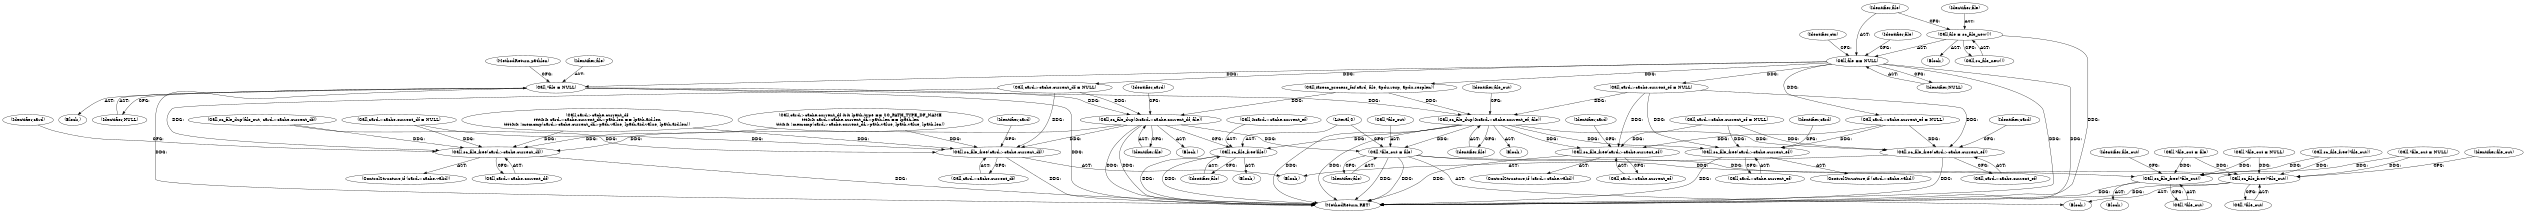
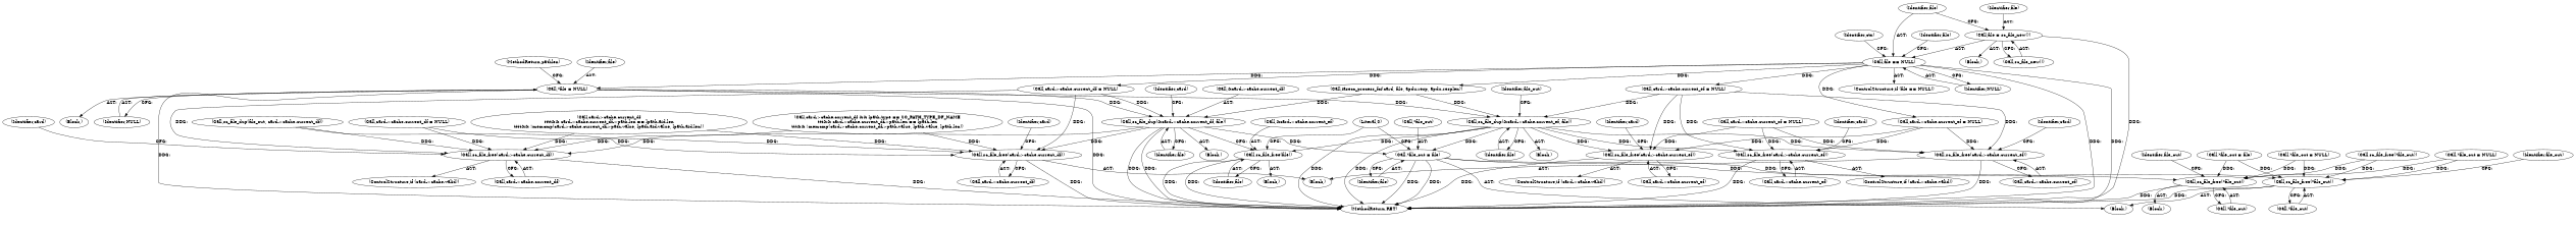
  digraph {
    n1 [label="(Call,*file = NULL)"]
    n2 [label="(Call,sc_file_dup(&card->cache.current_df, file))"]
    n3 [label="(Call,sc_file_dup(&card->cache.current_ef, file))"]
    n4 [label="(Block,)"]
    n5 [label="(Identifier,NULL)"]
    n6 [label="(MethodReturn,RET)"]
    n7 [label="(Call,sc_file_free(card->cache.current_df))"]
    n8 [label="(Call,*file_out = file)"]
    n9 [label="(Call,sc_file_free(file))"]
    n10 [label="(Call,sc_file_free(card->cache.current_df))"]
    n11 [label="(Identifier,file)"]
    n12 [label="(Block,)"]
    n13 [label="(Call,sc_file_free(card->cache.current_ef))"]
    n14 [label="(Call,sc_file_free(card->cache.current_ef))"]
    n15 [label="(Call,sc_file_free(card->cache.current_ef))"]
    n16 [label="(Identifier,file)"]
    n17 [label="(Block,)"]
    n18 [label="(Call,file == NULL)"]
    n19 [label="(Call,card->cache.current_ef = NULL)"]
    n20 [label="(Call,card->cache.current_ef = NULL)"]
+   n21 [label="(ControlStructure,if (file == NULL))"]
    n22 [label="(Identifier,NULL)"]
    n23 [label="(Call,card->cache.current_df = NULL)"]
    n24 [label="(Call,iasecc_process_fci(card, file, apdu.resp, apdu.resplen))"]
    n25 [label="(Call,file = sc_file_new())"]
    n26 [label="(Block,)"]
    n27 [label="(Call,sc_file_new())"]
    n28 [label="(ControlStructure,if (card->cache.valid))"]
    n29 [label="(Call,card->cache.current_df)"]
    n30 [label="(Call,sc_file_free(*file_out))"]
    n31 [label="(Call,sc_file_free(*file_out))"]
    n32 [label="(Block,)"]
    n33 [label="(Identifier,file)"]
    n34 [label="(Identifier,file)"]
    n35 [label="(Block,)"]
    n36 [label="(Call,card->cache.current_df)"]
    n37 [label="(Block,)"]
    n38 [label="(Call,*file_out)"]
    n39 [label="(Block,)"]
    n40 [label="(Call,*file_out)"]
    n41 [label="(ControlStructure,if (card->cache.valid))"]
    n42 [label="(Call,card->cache.current_ef)"]
    n43 [label="(Call,card->cache.current_ef)"]
    n44 [label="(ControlStructure,if (card->cache.valid))"]
    n45 [label="(Call,card->cache.current_ef)"]
    n46 [label="(Literal,0)"]
    n47 [label="(Identifier,file)"]
    n48 [label="(Call,card->cache.current_df\n\t\t\t\t&& card->cache.current_df->path.len == lpath.aid.len\n\t\t\t\t&& !memcmp(card->cache.current_df->path.value, lpath.aid.value, lpath.aid.len))"]
    n49 [label="(Identifier,card)"]
    n50 [label="(Identifier,file)"]
    n51 [label="(Identifier,file)"]
    n52 [label="(Call,sc_file_free(*file_out))"]
    n53 [label="(Call,card->cache.current_df = NULL)"]
    n54 [label="(Call,&card->cache.current_ef)"]
    n55 [label="(Call,card->cache.current_ef = NULL)"]
    n56 [label="(Identifier,ctx)"]
+   n57 [label="(Call,&card->cache.current_df)"]
    n58 [label="(Call,card->cache.current_df && lpath.type == SC_PATH_TYPE_DF_NAME\n\t\t\t&& card->cache.current_df->path.len == lpath.len\n\t\t\t&& !memcmp(card->cache.current_df->path.value, lpath.value, lpath.len))"]
    n59 [label="(Identifier,file_out)"]
    n60 [label="(Call,*file_out = NULL)"]
    n61 [label="(Identifier,file)"]
    n62 [label="(Identifier,file_out)"]
    n63 [label="(Call,*file_out = NULL)"]
    n64 [label="(Identifier,card)"]
    n65 [label="(MethodReturn,pathlen)"]
    n66 [label="(Call,*file_out)"]
    n67 [label="(Call,*file_out = file)"]
    n68 [label="(Identifier,card)"]
    n69 [label="(Identifier,card)"]
    n70 [label="(Identifier,file_out)"]
    n71 [label="(Identifier,card)"]
    n72 [label="(Identifier,card)"]
    n73 [label="(Call,sc_file_dup(file_out, card->cache.current_df))"]
    n1 -> n2 [label="DDG: "]
    n1 -> n3 [label="DDG: "]
    n1 -> n4 [label="AST: "]
    n1 -> n5 [label="CFG: "]
    n1 -> n6 [label="DDG: "]
    n1 -> n6 [label="DDG: "]
    n2 -> n6 [label="DDG: "]
    n2 -> n6 [label="DDG: "]
    n2 -> n7 [label="DDG: "]
    n2 -> n8 [label="DDG: "]
    n2 -> n9 [label="CFG: "]
    n2 -> n10 [label="DDG: "]
    n2 -> n11 [label="CFG: "]
    n2 -> n12 [label="AST: "]
    n3 -> n6 [label="DDG: "]
    n3 -> n6 [label="DDG: "]
    n3 -> n8 [label="DDG: "]
    n3 -> n9 [label="DDG: "]
    n3 -> n13 [label="DDG: "]
    n3 -> n14 [label="DDG: "]
    n3 -> n15 [label="DDG: "]
    n3 -> n16 [label="CFG: "]
    n3 -> n17 [label="AST: "]
    n5 -> n1 [label="AST: "]
    n7 -> n6 [label="DDG: "]
    n7 -> n28 [label="AST: "]
    n7 -> n29 [label="CFG: "]
    n8 -> n6 [label="DDG: "]
    n8 -> n6 [label="DDG: "]
    n8 -> n30 [label="DDG: "]
    n8 -> n31 [label="DDG: "]
    n8 -> n32 [label="AST: "]
    n8 -> n33 [label="CFG: "]
    n9 -> n6 [label="DDG: "]
    n9 -> n6 [label="DDG: "]
    n9 -> n34 [label="CFG: "]
    n9 -> n35 [label="AST: "]
    n10 -> n6 [label="DDG: "]
    n10 -> n36 [label="CFG: "]
    n10 -> n37 [label="AST: "]
    n11 -> n2 [label="AST: "]
    n13 -> n6 [label="DDG: "]
    n13 -> n41 [label="AST: "]
    n13 -> n42 [label="CFG: "]
    n14 -> n6 [label="DDG: "]
    n14 -> n43 [label="CFG: "]
    n14 -> n44 [label="AST: "]
    n15 -> n6 [label="DDG: "]
    n15 -> n37 [label="AST: "]
    n15 -> n45 [label="CFG: "]
    n16 -> n3 [label="AST: "]
    n18 -> n1 [label="DDG: "]
    n18 -> n6 [label="DDG: "]
    n18 -> n6 [label="DDG: "]
    n18 -> n19 [label="DDG: "]
    n18 -> n20 [label="DDG: "]
+   n18 -> n21 [label="AST: "]
    n18 -> n22 [label="CFG: "]
    n18 -> n23 [label="DDG: "]
    n18 -> n24 [label="DDG: "]
    n19 -> n3 [label="DDG: "]
    n19 -> n13 [label="DDG: "]
    n19 -> n14 [label="DDG: "]
    n19 -> n15 [label="DDG: "]
    n20 -> n13 [label="DDG: "]
    n20 -> n14 [label="DDG: "]
    n20 -> n15 [label="DDG: "]
    n22 -> n18 [label="AST: "]
    n23 -> n2 [label="DDG: "]
    n23 -> n7 [label="DDG: "]
    n23 -> n10 [label="DDG: "]
    n24 -> n2 [label="DDG: "]
    n24 -> n3 [label="DDG: "]
    n25 -> n6 [label="DDG: "]
    n25 -> n18 [label="AST: "]
    n25 -> n26 [label="AST: "]
    n25 -> n27 [label="CFG: "]
    n27 -> n25 [label="AST: "]
    n29 -> n7 [label="AST: "]
    n30 -> n6 [label="DDG: "]
    n30 -> n38 [label="CFG: "]
    n30 -> n39 [label="AST: "]
    n31 -> n6 [label="DDG: "]
    n31 -> n32 [label="AST: "]
    n31 -> n40 [label="CFG: "]
    n33 -> n8 [label="AST: "]
    n34 -> n9 [label="AST: "]
    n36 -> n10 [label="AST: "]
    n38 -> n30 [label="AST: "]
    n40 -> n31 [label="AST: "]
    n42 -> n13 [label="AST: "]
    n43 -> n14 [label="AST: "]
    n45 -> n15 [label="AST: "]
    n46 -> n8 [label="CFG: "]
-   n46 -> n9 [label="AST: "]
+   n46 -> n9 [label="CFG: "]
    n47 -> n1 [label="AST: "]
    n48 -> n7 [label="DDG: "]
    n48 -> n10 [label="DDG: "]
    n49 -> n2 [label="CFG: "]
    n50 -> n18 [label="CFG: "]
    n51 -> n25 [label="AST: "]
    n52 -> n30 [label="DDG: "]
    n52 -> n31 [label="DDG: "]
    n53 -> n7 [label="DDG: "]
    n53 -> n10 [label="DDG: "]
    n54 -> n9 [label="AST: "]
    n55 -> n13 [label="DDG: "]
    n55 -> n14 [label="DDG: "]
    n55 -> n15 [label="DDG: "]
    n56 -> n18 [label="CFG: "]
+   n57 -> n2 [label="AST: "]
    n58 -> n7 [label="DDG: "]
    n58 -> n10 [label="DDG: "]
    n59 -> n30 [label="CFG: "]
    n60 -> n30 [label="DDG: "]
    n60 -> n31 [label="DDG: "]
    n61 -> n18 [label="AST: "]
    n61 -> n25 [label="CFG: "]
    n62 -> n3 [label="CFG: "]
    n63 -> n30 [label="DDG: "]
    n63 -> n31 [label="DDG: "]
    n64 -> n13 [label="CFG: "]
    n65 -> n1 [label="CFG: "]
    n66 -> n8 [label="AST: "]
    n67 -> n30 [label="DDG: "]
    n67 -> n31 [label="DDG: "]
    n68 -> n14 [label="CFG: "]
    n69 -> n15 [label="CFG: "]
    n70 -> n31 [label="CFG: "]
    n71 -> n10 [label="CFG: "]
    n72 -> n7 [label="CFG: "]
    n73 -> n7 [label="DDG: "]
    n73 -> n10 [label="DDG: "]
  }
